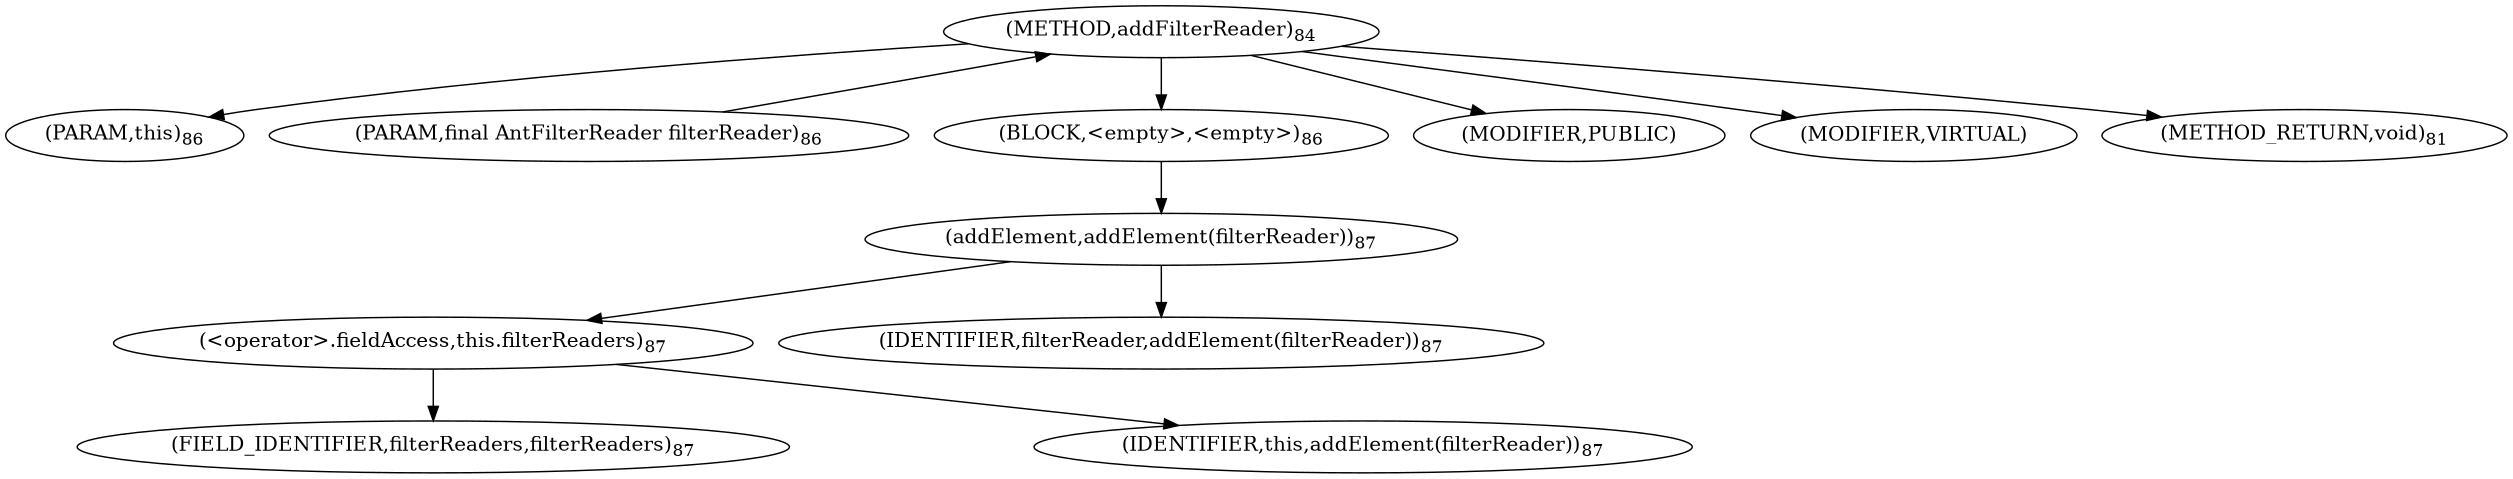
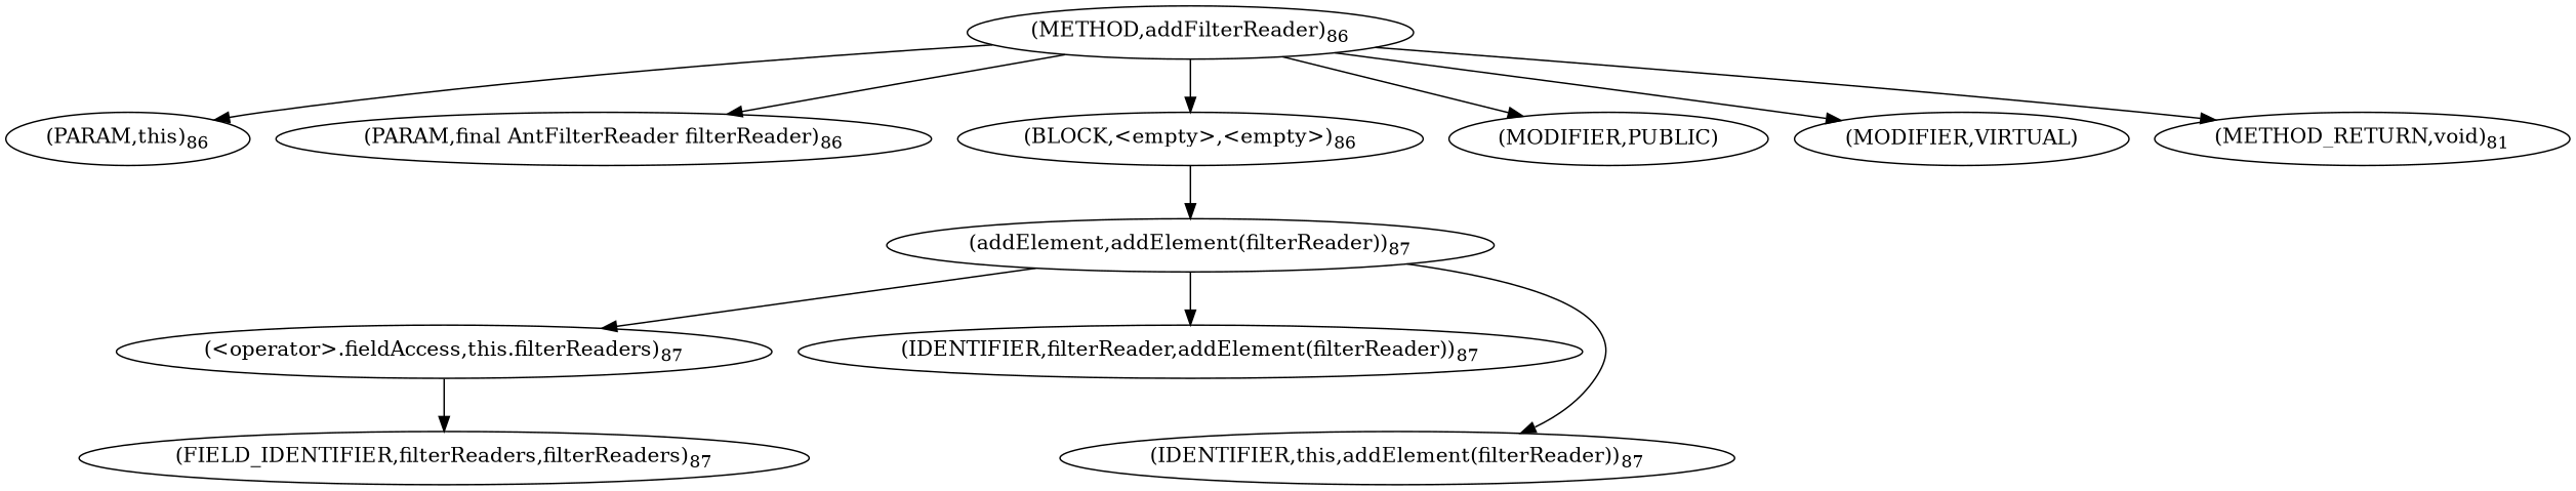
  digraph {
-   n1 [label=<(METHOD,addFilterReader)<SUB>84</SUB>>]
+   n1 [label=<(METHOD,addFilterReader)<SUB>86</SUB>>]
    n2 [label=<(PARAM,this)<SUB>86</SUB>>]
    n3 [label=<(PARAM,final AntFilterReader filterReader)<SUB>86</SUB>>]
    n4 [label=<(BLOCK,&lt;empty&gt;,&lt;empty&gt;)<SUB>86</SUB>>]
    n5 [label=<(MODIFIER,PUBLIC)>]
    n6 [label=<(MODIFIER,VIRTUAL)>]
    n7 [label=<(METHOD_RETURN,void)<SUB>81</SUB>>]
    n8 [label=<(addElement,addElement(filterReader))<SUB>87</SUB>>]
    n9 [label=<(&lt;operator&gt;.fieldAccess,this.filterReaders)<SUB>87</SUB>>]
    n10 [label=<(IDENTIFIER,filterReader,addElement(filterReader))<SUB>87</SUB>>]
    n11 [label=<(IDENTIFIER,this,addElement(filterReader))<SUB>87</SUB>>]
    n12 [label=<(FIELD_IDENTIFIER,filterReaders,filterReaders)<SUB>87</SUB>>]
    n1 -> n2
-   n3 -> n1
+   n1 -> n3
    n1 -> n4
    n1 -> n5
    n1 -> n6
    n1 -> n7
    n4 -> n8
    n8 -> n9
    n8 -> n10
-   n9 -> n11
+   n8 -> n11
    n9 -> n12
  }
